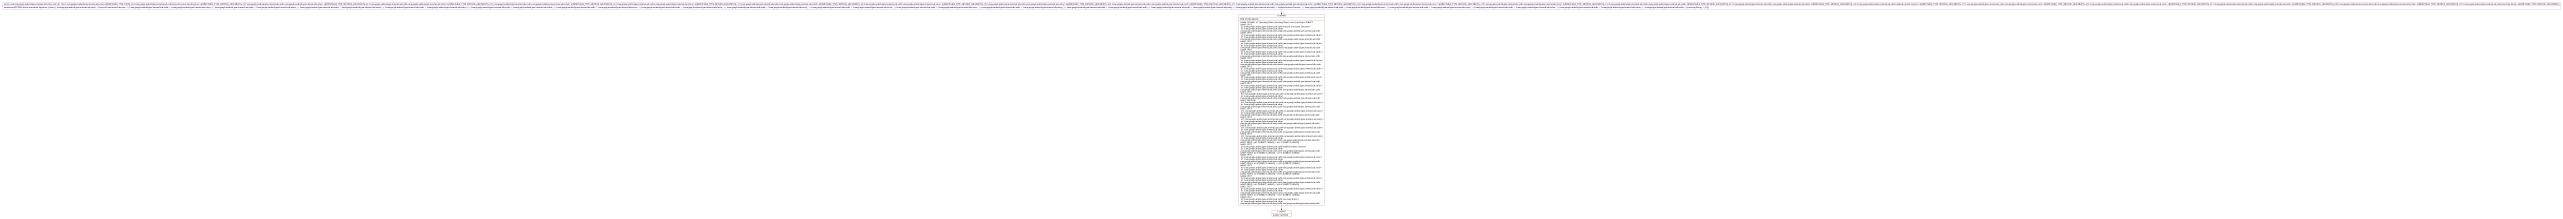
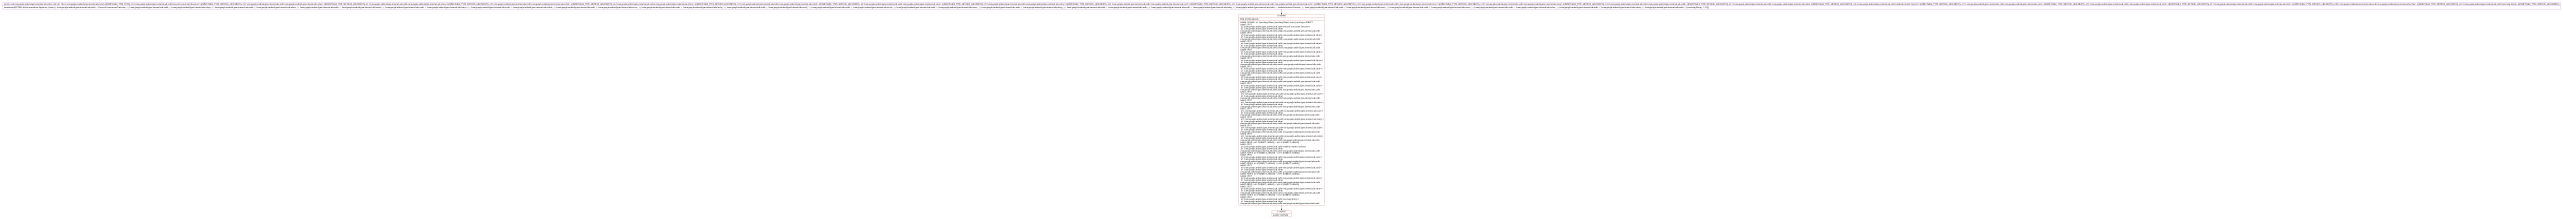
  digraph {
    fontname="PT Serif"
    node [shape=record color=brown fontname="PT Serif"]
    edge [fontname="PT Serif"]
-   n1 [label="{0\:\ 0x0000|MTH_ENTER_BLOCK\l|0x0000: INVOKE  (r1 I:java.lang.Object) java.lang.Object.\<init\>():void type: DIRECT \l0x0003: IPUT  \l  (r2 I:com.google.android.gms.internal.ads.zzdtt\<java.util.concurrent.Executor\>)\l  (r1 I:com.google.android.gms.internal.ads.zzbyr)\l com.google.android.gms.internal.ads.zzbyr.zzfgg com.google.android.gms.internal.ads.zzdtt \l0x0005: IPUT  \l  (r3 I:com.google.android.gms.internal.ads.zzdtt\<com.google.android.gms.internal.ads.zzbys\>)\l  (r1 I:com.google.android.gms.internal.ads.zzbyr)\l com.google.android.gms.internal.ads.zzbyr.zzfnh com.google.android.gms.internal.ads.zzdtt \l0x0007: IPUT  \l  (r4 I:com.google.android.gms.internal.ads.zzdtt\<com.google.android.gms.internal.ads.zzbza\>)\l  (r1 I:com.google.android.gms.internal.ads.zzbyr)\l com.google.android.gms.internal.ads.zzbyr.zzeyk com.google.android.gms.internal.ads.zzdtt \l0x0009: IPUT  \l  (r5 I:com.google.android.gms.internal.ads.zzdtt\<com.google.android.gms.internal.ads.zzbzk\>)\l  (r1 I:com.google.android.gms.internal.ads.zzbyr)\l com.google.android.gms.internal.ads.zzbyr.zzfoa com.google.android.gms.internal.ads.zzdtt \l0x000b: IPUT  \l  (r6 I:com.google.android.gms.internal.ads.zzdtt\<com.google.android.gms.internal.ads.zzbyw\>)\l  (r1 I:com.google.android.gms.internal.ads.zzbyr)\l com.google.android.gms.internal.ads.zzbyr.zzewu com.google.android.gms.internal.ads.zzdtt \l0x000d: IPUT  \l  (r7 I:com.google.android.gms.internal.ads.zzdtt\<com.google.android.gms.internal.ads.zzbzb\>)\l  (r1 I:com.google.android.gms.internal.ads.zzbyr)\l com.google.android.gms.internal.ads.zzbyr.zzfhg com.google.android.gms.internal.ads.zzdtt \l0x000f: IPUT  \l  (r8 I:com.google.android.gms.internal.ads.zzdtt\<com.google.android.gms.internal.ads.zzcca\>)\l  (r1 I:com.google.android.gms.internal.ads.zzbyr)\l com.google.android.gms.internal.ads.zzbyr.zzfob com.google.android.gms.internal.ads.zzdtt \l0x0011: IPUT  \l  (r9 I:com.google.android.gms.internal.ads.zzdtt\<com.google.android.gms.internal.ads.zzcby\>)\l  (r1 I:com.google.android.gms.internal.ads.zzbyr)\l com.google.android.gms.internal.ads.zzbyr.zzfoc com.google.android.gms.internal.ads.zzdtt \l0x0013: IPUT  \l  (r10 I:com.google.android.gms.internal.ads.zzdtt\<com.google.android.gms.internal.ads.zzccf\>)\l  (r1 I:com.google.android.gms.internal.ads.zzbyr)\l com.google.android.gms.internal.ads.zzbyr.zzfod com.google.android.gms.internal.ads.zzdtt \l0x0015: METHOD  \l  (r11 I:com.google.android.gms.internal.ads.zzdtt\<com.google.android.gms.internal.ads.zzcbv\>)\l  (r1 I:com.google.android.gms.internal.ads.zzbyr)\l com.google.android.gms.internal.ads.zzbyr.zzfoe com.google.android.gms.internal.ads.zzdtt \l0x0017: IPUT  \l  (r12 I:com.google.android.gms.internal.ads.zzdtt\<com.google.android.gms.internal.ads.zzccc\>)\l  (r1 I:com.google.android.gms.internal.ads.zzbyr)\l com.google.android.gms.internal.ads.zzbyr.zzfof com.google.android.gms.internal.ads.zzdtt \l0x0019: IPUT  \l  (r13 I:com.google.android.gms.internal.ads.zzdtt\<com.google.android.gms.internal.ads.zzavg\>)\l  (r1 I:com.google.android.gms.internal.ads.zzbyr)\l com.google.android.gms.internal.ads.zzbyr.zzfio com.google.android.gms.internal.ads.zzdtt \l0x001b: IPUT  \l  (r14 I:com.google.android.gms.internal.ads.zzdtt\<com.google.android.gms.internal.ads.zzdh\>)\l  (r1 I:com.google.android.gms.internal.ads.zzbyr)\l com.google.android.gms.internal.ads.zzbyr.zzfni com.google.android.gms.internal.ads.zzdtt \l0x001d: IPUT  \l  (r15 I:com.google.android.gms.internal.ads.zzdtt\<com.google.android.gms.internal.ads.zzbaj\>)\l  (r1 I:com.google.android.gms.internal.ads.zzbyr)\l com.google.android.gms.internal.ads.zzbyr.zzfel com.google.android.gms.internal.ads.zzdtt \l0x001f: MOVE  (r0 I:?[OBJECT, ARRAY]) = (r16 I:?[OBJECT, ARRAY]) \l0x0021: IPUT  \l  (r0 I:com.google.android.gms.internal.ads.zzdtt\<android.content.Context\>)\l  (r1 I:com.google.android.gms.internal.ads.zzbyr)\l com.google.android.gms.internal.ads.zzbyr.zzeol com.google.android.gms.internal.ads.zzdtt \l0x0023: MOVE  (r0 I:?[OBJECT, ARRAY]) = (r17 I:?[OBJECT, ARRAY]) \l0x0025: IPUT  \l  (r0 I:com.google.android.gms.internal.ads.zzdtt\<com.google.android.gms.internal.ads.zzcxt\>)\l  (r1 I:com.google.android.gms.internal.ads.zzbyr)\l com.google.android.gms.internal.ads.zzbyr.zzffh com.google.android.gms.internal.ads.zzdtt \l0x0027: MOVE  (r0 I:?[OBJECT, ARRAY]) = (r18 I:?[OBJECT, ARRAY]) \l0x0029: IPUT  \l  (r0 I:com.google.android.gms.internal.ads.zzdtt\<com.google.android.gms.internal.ads.zzcxl\>)\l  (r1 I:com.google.android.gms.internal.ads.zzbyr)\l com.google.android.gms.internal.ads.zzbyr.zzfhi com.google.android.gms.internal.ads.zzdtt \l0x002b: MOVE  (r0 I:?[OBJECT, ARRAY]) = (r19 I:?[OBJECT, ARRAY]) \l0x002d: IPUT  \l  (r0 I:com.google.android.gms.internal.ads.zzdtt\<com.google.android.gms.internal.ads.zzbrx\>)\l  (r1 I:com.google.android.gms.internal.ads.zzbyr)\l com.google.android.gms.internal.ads.zzbyr.zzexc com.google.android.gms.internal.ads.zzdtt \l0x002f: MOVE  (r0 I:?[OBJECT, ARRAY]) = (r20 I:?[OBJECT, ARRAY]) \l0x0031: IPUT  \l  (r0 I:com.google.android.gms.internal.ads.zzdtt\<com.google.android.gms.internal.ads.zzbsn\>)\l  (r1 I:com.google.android.gms.internal.ads.zzbyr)\l com.google.android.gms.internal.ads.zzbyr.zzexy com.google.android.gms.internal.ads.zzdtt \l0x0033: MOVE  (r0 I:?[OBJECT, ARRAY]) = (r21 I:?[OBJECT, ARRAY]) \l0x0035: IPUT  \l  (r0 I:com.google.android.gms.internal.ads.zzdtt\<java.lang.String\>)\l  (r1 I:com.google.android.gms.internal.ads.zzbyr)\l com.google.android.gms.internal.ads.zzbyr.zzfhj com.google.android.gms.internal.ads.zzdtt \l}"]
+   n1 [label="{0\:\ 0x0000|MTH_ENTER_BLOCK\l|0x0000: INVOKE  (r1 I:java.lang.Object) java.lang.Object.\<init\>():void type: DIRECT \l0x0003: IPUT  \l  (r2 I:com.google.android.gms.internal.ads.zzdtt\<java.util.concurrent.Executor\>)\l  (r1 I:com.google.android.gms.internal.ads.zzbyr)\l com.google.android.gms.internal.ads.zzbyr.zzfgg com.google.android.gms.internal.ads.zzdtt \l0x0005: IPUT  \l  (r3 I:com.google.android.gms.internal.ads.zzdtt\<com.google.android.gms.internal.ads.zzbys\>)\l  (r1 I:com.google.android.gms.internal.ads.zzbyr)\l com.google.android.gms.internal.ads.zzbyr.zzfnh com.google.android.gms.internal.ads.zzdtt \l0x0007: IPUT  \l  (r4 I:com.google.android.gms.internal.ads.zzdtt\<com.google.android.gms.internal.ads.zzbza\>)\l  (r1 I:com.google.android.gms.internal.ads.zzbyr)\l com.google.android.gms.internal.ads.zzbyr.zzeyk com.google.android.gms.internal.ads.zzdtt \l0x0009: IPUT  \l  (r5 I:com.google.android.gms.internal.ads.zzdtt\<com.google.android.gms.internal.ads.zzbzk\>)\l  (r1 I:com.google.android.gms.internal.ads.zzbyr)\l com.google.android.gms.internal.ads.zzbyr.zzfoa com.google.android.gms.internal.ads.zzdtt \l0x000b: IPUT  \l  (r6 I:com.google.android.gms.internal.ads.zzdtt\<com.google.android.gms.internal.ads.zzbyw\>)\l  (r1 I:com.google.android.gms.internal.ads.zzbyr)\l com.google.android.gms.internal.ads.zzbyr.zzewu com.google.android.gms.internal.ads.zzdtt \l0x000d: IPUT  \l  (r7 I:com.google.android.gms.internal.ads.zzdtt\<com.google.android.gms.internal.ads.zzbzb\>)\l  (r1 I:com.google.android.gms.internal.ads.zzbyr)\l com.google.android.gms.internal.ads.zzbyr.zzfhg com.google.android.gms.internal.ads.zzdtt \l0x000f: IPUT  \l  (r8 I:com.google.android.gms.internal.ads.zzdtt\<com.google.android.gms.internal.ads.zzcca\>)\l  (r1 I:com.google.android.gms.internal.ads.zzbyr)\l com.google.android.gms.internal.ads.zzbyr.zzfob com.google.android.gms.internal.ads.zzdtt \l0x0011: IPUT  \l  (r9 I:com.google.android.gms.internal.ads.zzdtt\<com.google.android.gms.internal.ads.zzcby\>)\l  (r1 I:com.google.android.gms.internal.ads.zzbyr)\l com.google.android.gms.internal.ads.zzbyr.zzfoc com.google.android.gms.internal.ads.zzdtt \l0x0013: IPUT  \l  (r10 I:com.google.android.gms.internal.ads.zzdtt\<com.google.android.gms.internal.ads.zzccf\>)\l  (r1 I:com.google.android.gms.internal.ads.zzbyr)\l com.google.android.gms.internal.ads.zzbyr.zzfod com.google.android.gms.internal.ads.zzdtt \l0x0015: IPUT  \l  (r11 I:com.google.android.gms.internal.ads.zzdtt\<com.google.android.gms.internal.ads.zzcbv\>)\l  (r1 I:com.google.android.gms.internal.ads.zzbyr)\l com.google.android.gms.internal.ads.zzbyr.zzfoe com.google.android.gms.internal.ads.zzdtt \l0x0017: IPUT  \l  (r12 I:com.google.android.gms.internal.ads.zzdtt\<com.google.android.gms.internal.ads.zzccc\>)\l  (r1 I:com.google.android.gms.internal.ads.zzbyr)\l com.google.android.gms.internal.ads.zzbyr.zzfof com.google.android.gms.internal.ads.zzdtt \l0x0019: IPUT  \l  (r13 I:com.google.android.gms.internal.ads.zzdtt\<com.google.android.gms.internal.ads.zzavg\>)\l  (r1 I:com.google.android.gms.internal.ads.zzbyr)\l com.google.android.gms.internal.ads.zzbyr.zzfio com.google.android.gms.internal.ads.zzdtt \l0x001b: IPUT  \l  (r14 I:com.google.android.gms.internal.ads.zzdtt\<com.google.android.gms.internal.ads.zzdh\>)\l  (r1 I:com.google.android.gms.internal.ads.zzbyr)\l com.google.android.gms.internal.ads.zzbyr.zzfni com.google.android.gms.internal.ads.zzdtt \l0x001d: IPUT  \l  (r15 I:com.google.android.gms.internal.ads.zzdtt\<com.google.android.gms.internal.ads.zzbaj\>)\l  (r1 I:com.google.android.gms.internal.ads.zzbyr)\l com.google.android.gms.internal.ads.zzbyr.zzfel com.google.android.gms.internal.ads.zzdtt \l0x001f: MOVE  (r0 I:?[OBJECT, ARRAY]) = (r16 I:?[OBJECT, ARRAY]) \l0x0021: IPUT  \l  (r0 I:com.google.android.gms.internal.ads.zzdtt\<android.content.Context\>)\l  (r1 I:com.google.android.gms.internal.ads.zzbyr)\l com.google.android.gms.internal.ads.zzbyr.zzeol com.google.android.gms.internal.ads.zzdtt \l0x0023: MOVE  (r0 I:?[OBJECT, ARRAY]) = (r17 I:?[OBJECT, ARRAY]) \l0x0025: IPUT  \l  (r0 I:com.google.android.gms.internal.ads.zzdtt\<com.google.android.gms.internal.ads.zzcxt\>)\l  (r1 I:com.google.android.gms.internal.ads.zzbyr)\l com.google.android.gms.internal.ads.zzbyr.zzffh com.google.android.gms.internal.ads.zzdtt \l0x0027: MOVE  (r0 I:?[OBJECT, ARRAY]) = (r18 I:?[OBJECT, ARRAY]) \l0x0029: IPUT  \l  (r0 I:com.google.android.gms.internal.ads.zzdtt\<com.google.android.gms.internal.ads.zzcxl\>)\l  (r1 I:com.google.android.gms.internal.ads.zzbyr)\l com.google.android.gms.internal.ads.zzbyr.zzfhi com.google.android.gms.internal.ads.zzdtt \l0x002b: MOVE  (r0 I:?[OBJECT, ARRAY]) = (r19 I:?[OBJECT, ARRAY]) \l0x002d: IPUT  \l  (r0 I:com.google.android.gms.internal.ads.zzdtt\<com.google.android.gms.internal.ads.zzbrx\>)\l  (r1 I:com.google.android.gms.internal.ads.zzbyr)\l com.google.android.gms.internal.ads.zzbyr.zzexc com.google.android.gms.internal.ads.zzdtt \l0x002f: MOVE  (r0 I:?[OBJECT, ARRAY]) = (r20 I:?[OBJECT, ARRAY]) \l0x0031: IPUT  \l  (r0 I:com.google.android.gms.internal.ads.zzdtt\<com.google.android.gms.internal.ads.zzbsn\>)\l  (r1 I:com.google.android.gms.internal.ads.zzbyr)\l com.google.android.gms.internal.ads.zzbyr.zzexy com.google.android.gms.internal.ads.zzdtt \l0x0033: MOVE  (r0 I:?[OBJECT, ARRAY]) = (r21 I:?[OBJECT, ARRAY]) \l0x0035: IPUT  \l  (r0 I:com.google.android.gms.internal.ads.zzdtt\<java.lang.String\>)\l  (r1 I:com.google.android.gms.internal.ads.zzbyr)\l com.google.android.gms.internal.ads.zzbyr.zzfhj com.google.android.gms.internal.ads.zzdtt \l}"]
    n2 [label="{1\:\ 0x0037|0x0037: RETURN   \l}"]
    n3 [label="{private void com.google.android.gms.internal.ads.zzbyr.\<init\>((r1 'this' I:com.google.android.gms.internal.ads.zzbyr A[IMMUTABLE_TYPE, THIS]), (r2 I:com.google.android.gms.internal.ads.zzdtt\<java.util.concurrent.Executor\> A[IMMUTABLE_TYPE, METHOD_ARGUMENT]), (r3 I:com.google.android.gms.internal.ads.zzdtt\<com.google.android.gms.internal.ads.zzbys\> A[IMMUTABLE_TYPE, METHOD_ARGUMENT]), (r4 I:com.google.android.gms.internal.ads.zzdtt\<com.google.android.gms.internal.ads.zzbza\> A[IMMUTABLE_TYPE, METHOD_ARGUMENT]), (r5 I:com.google.android.gms.internal.ads.zzdtt\<com.google.android.gms.internal.ads.zzbzk\> A[IMMUTABLE_TYPE, METHOD_ARGUMENT]), (r6 I:com.google.android.gms.internal.ads.zzdtt\<com.google.android.gms.internal.ads.zzbyw\> A[IMMUTABLE_TYPE, METHOD_ARGUMENT]), (r7 I:com.google.android.gms.internal.ads.zzdtt\<com.google.android.gms.internal.ads.zzbzb\> A[IMMUTABLE_TYPE, METHOD_ARGUMENT]), (r8 I:com.google.android.gms.internal.ads.zzdtt\<com.google.android.gms.internal.ads.zzcca\> A[IMMUTABLE_TYPE, METHOD_ARGUMENT]), (r9 I:com.google.android.gms.internal.ads.zzdtt\<com.google.android.gms.internal.ads.zzcby\> A[IMMUTABLE_TYPE, METHOD_ARGUMENT]), (r10 I:com.google.android.gms.internal.ads.zzdtt\<com.google.android.gms.internal.ads.zzccf\> A[IMMUTABLE_TYPE, METHOD_ARGUMENT]), (r11 I:com.google.android.gms.internal.ads.zzdtt\<com.google.android.gms.internal.ads.zzcbv\> A[IMMUTABLE_TYPE, METHOD_ARGUMENT]), (r12 I:com.google.android.gms.internal.ads.zzdtt\<com.google.android.gms.internal.ads.zzccc\> A[IMMUTABLE_TYPE, METHOD_ARGUMENT]), (r13 I:com.google.android.gms.internal.ads.zzdtt\<com.google.android.gms.internal.ads.zzavg\> A[IMMUTABLE_TYPE, METHOD_ARGUMENT]), (r14 I:com.google.android.gms.internal.ads.zzdtt\<com.google.android.gms.internal.ads.zzdh\> A[IMMUTABLE_TYPE, METHOD_ARGUMENT]), (r15 I:com.google.android.gms.internal.ads.zzdtt\<com.google.android.gms.internal.ads.zzbaj\> A[IMMUTABLE_TYPE, METHOD_ARGUMENT]), (r16 I:com.google.android.gms.internal.ads.zzdtt\<android.content.Context\> A[IMMUTABLE_TYPE, METHOD_ARGUMENT]), (r17 I:com.google.android.gms.internal.ads.zzdtt\<com.google.android.gms.internal.ads.zzcxt\> A[IMMUTABLE_TYPE, METHOD_ARGUMENT]), (r18 I:com.google.android.gms.internal.ads.zzdtt\<com.google.android.gms.internal.ads.zzcxl\> A[IMMUTABLE_TYPE, METHOD_ARGUMENT]), (r19 I:com.google.android.gms.internal.ads.zzdtt\<com.google.android.gms.internal.ads.zzbrx\> A[IMMUTABLE_TYPE, METHOD_ARGUMENT]), (r20 I:com.google.android.gms.internal.ads.zzdtt\<com.google.android.gms.internal.ads.zzbsn\> A[IMMUTABLE_TYPE, METHOD_ARGUMENT]), (r21 I:com.google.android.gms.internal.ads.zzdtt\<java.lang.String\> A[IMMUTABLE_TYPE, METHOD_ARGUMENT]))  | Annotation[SYSTEM, dalvik.annotation.Signature, \{value=[(, Lcom\/google\/android\/gms\/internal\/ads\/zzdtt, \<, Ljava\/util\/concurrent\/Executor;, \>;, Lcom\/google\/android\/gms\/internal\/ads\/zzdtt, \<, Lcom\/google\/android\/gms\/internal\/ads\/zzbys;, \>;, Lcom\/google\/android\/gms\/internal\/ads\/zzdtt, \<, Lcom\/google\/android\/gms\/internal\/ads\/zzbza;, \>;, Lcom\/google\/android\/gms\/internal\/ads\/zzdtt, \<, Lcom\/google\/android\/gms\/internal\/ads\/zzbzk;, \>;, Lcom\/google\/android\/gms\/internal\/ads\/zzdtt, \<, Lcom\/google\/android\/gms\/internal\/ads\/zzbyw;, \>;, Lcom\/google\/android\/gms\/internal\/ads\/zzdtt, \<, Lcom\/google\/android\/gms\/internal\/ads\/zzbzb;, \>;, Lcom\/google\/android\/gms\/internal\/ads\/zzdtt, \<, Lcom\/google\/android\/gms\/internal\/ads\/zzcca;, \>;, Lcom\/google\/android\/gms\/internal\/ads\/zzdtt, \<, Lcom\/google\/android\/gms\/internal\/ads\/zzcby;, \>;, Lcom\/google\/android\/gms\/internal\/ads\/zzdtt, \<, Lcom\/google\/android\/gms\/internal\/ads\/zzccf;, \>;, Lcom\/google\/android\/gms\/internal\/ads\/zzdtt, \<, Lcom\/google\/android\/gms\/internal\/ads\/zzcbv;, \>;, Lcom\/google\/android\/gms\/internal\/ads\/zzdtt, \<, Lcom\/google\/android\/gms\/internal\/ads\/zzccc;, \>;, Lcom\/google\/android\/gms\/internal\/ads\/zzdtt, \<, Lcom\/google\/android\/gms\/internal\/ads\/zzavg;, \>;, Lcom\/google\/android\/gms\/internal\/ads\/zzdtt, \<, Lcom\/google\/android\/gms\/internal\/ads\/zzdh;, \>;, Lcom\/google\/android\/gms\/internal\/ads\/zzdtt, \<, Lcom\/google\/android\/gms\/internal\/ads\/zzbaj;, \>;, Lcom\/google\/android\/gms\/internal\/ads\/zzdtt, \<, Landroid\/content\/Context;, \>;, Lcom\/google\/android\/gms\/internal\/ads\/zzdtt, \<, Lcom\/google\/android\/gms\/internal\/ads\/zzcxt;, \>;, Lcom\/google\/android\/gms\/internal\/ads\/zzdtt, \<, Lcom\/google\/android\/gms\/internal\/ads\/zzcxl;, \>;, Lcom\/google\/android\/gms\/internal\/ads\/zzdtt, \<, Lcom\/google\/android\/gms\/internal\/ads\/zzbrx;, \>;, Lcom\/google\/android\/gms\/internal\/ads\/zzdtt, \<, Lcom\/google\/android\/gms\/internal\/ads\/zzbsn;, \>;, Lcom\/google\/android\/gms\/internal\/ads\/zzdtt, \<, Ljava\/lang\/String;, \>;)V]\}]\l}" color=purple]
    n1 -> n2
    n3 -> n1
  }
